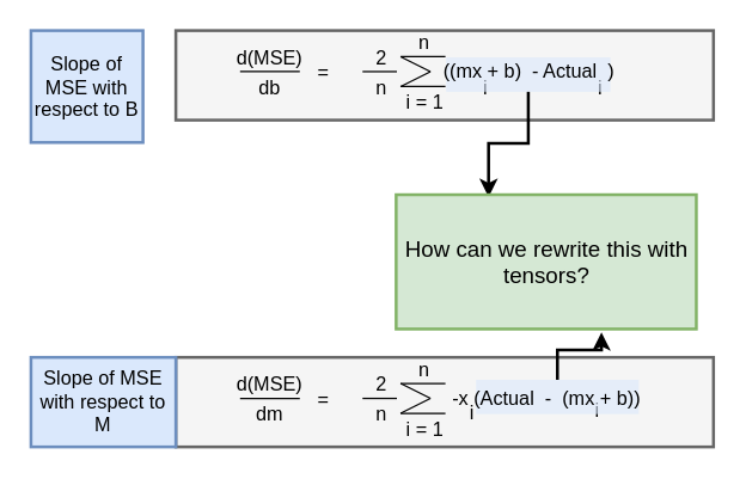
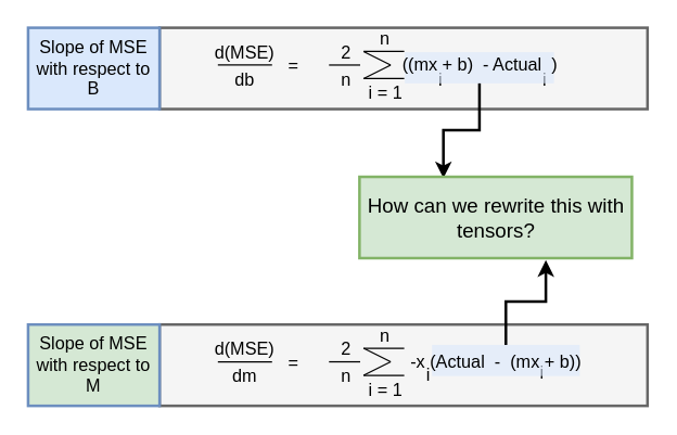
  <mxCell id="0" />
  <mxCell id="1" parent="0" />
  <mxCell id="2" value="" style="rounded=0;whiteSpace=wrap;html=1;strokeWidth=2;fontSize=10;align=right;fillColor=#f5f5f5;strokeColor=#666666;" vertex="1" parent="1"><mxGeometry x="117" y="20" width="360" height="60" as="geometry" /></mxCell>
  <mxCell id="3" value="d(MSE)" style="text;html=1;strokeColor=none;fillColor=none;align=center;verticalAlign=middle;whiteSpace=wrap;rounded=0;fontSize=13;" vertex="1" parent="1"><mxGeometry x="140" y="27.5" width="80" height="20" as="geometry" /></mxCell>
  <mxCell id="4" value="2" style="text;html=1;strokeColor=none;fillColor=none;align=center;verticalAlign=middle;whiteSpace=wrap;rounded=0;fontSize=13;" vertex="1" parent="1"><mxGeometry x="235" y="27.5" width="40" height="20" as="geometry" /></mxCell>
  <mxCell id="5" value="" style="endArrow=none;html=1;strokeWidth=1;fontSize=13;entryX=0.75;entryY=0;" edge="1" parent="1" target="6"><mxGeometry width="50" height="50" relative="1" as="geometry"><mxPoint x="242" y="47.5" as="sourcePoint" /><mxPoint x="282" y="47.5" as="targetPoint" /></mxGeometry></mxCell>
  <mxCell id="6" value="n" style="text;html=1;strokeColor=none;fillColor=none;align=center;verticalAlign=middle;whiteSpace=wrap;rounded=0;fontSize=13;" vertex="1" parent="1"><mxGeometry x="235" y="47.5" width="40" height="20" as="geometry" /></mxCell>
  <mxCell id="7" value="" style="endArrow=none;html=1;strokeWidth=1;fontSize=13;" edge="1" parent="1"><mxGeometry width="50" height="50" relative="1" as="geometry"><mxPoint x="267.5" y="37.5" as="sourcePoint" /><mxPoint x="297.5" y="37.5" as="targetPoint" /></mxGeometry></mxCell>
  <mxCell id="8" value="" style="endArrow=none;html=1;strokeWidth=1;fontSize=13;" edge="1" parent="1"><mxGeometry width="50" height="50" relative="1" as="geometry"><mxPoint x="267.5" y="37.5" as="sourcePoint" /><mxPoint x="287.5" y="47.5" as="targetPoint" /></mxGeometry></mxCell>
  <mxCell id="9" value="" style="endArrow=none;html=1;strokeWidth=1;fontSize=13;" edge="1" parent="1"><mxGeometry width="50" height="50" relative="1" as="geometry"><mxPoint x="267.5" y="57.5" as="sourcePoint" /><mxPoint x="287.5" y="47.5" as="targetPoint" /></mxGeometry></mxCell>
  <mxCell id="10" value="" style="endArrow=none;html=1;strokeWidth=1;fontSize=13;" edge="1" parent="1"><mxGeometry width="50" height="50" relative="1" as="geometry"><mxPoint x="267.5" y="57.5" as="sourcePoint" /><mxPoint x="297.5" y="57.5" as="targetPoint" /></mxGeometry></mxCell>
  <mxCell id="11" value="i" style="text;html=1;strokeColor=none;fillColor=none;align=center;verticalAlign=middle;whiteSpace=wrap;rounded=0;fontSize=13;" vertex="1" parent="1"><mxGeometry x="314.5" y="48" width="19" height="20" as="geometry" /></mxCell>
  <mxCell id="12" value="i = 1" style="text;html=1;strokeColor=none;fillColor=none;align=center;verticalAlign=middle;whiteSpace=wrap;rounded=0;fontSize=13;" vertex="1" parent="1"><mxGeometry x="268.5" y="57.5" width="30" height="20" as="geometry" /></mxCell>
  <mxCell id="13" value="n" style="text;html=1;strokeColor=none;fillColor=none;align=center;verticalAlign=middle;whiteSpace=wrap;rounded=0;fontSize=13;" vertex="1" parent="1"><mxGeometry x="271" y="22.5" width="25" height="10" as="geometry" /></mxCell>
  <mxCell id="14" value="db" style="text;html=1;strokeColor=none;fillColor=none;align=center;verticalAlign=middle;whiteSpace=wrap;rounded=0;fontSize=13;" vertex="1" parent="1"><mxGeometry x="140" y="47.5" width="80" height="20" as="geometry" /></mxCell>
  <mxCell id="15" value="" style="endArrow=none;html=1;strokeWidth=1;fontSize=13;" edge="1" parent="1"><mxGeometry width="50" height="50" relative="1" as="geometry"><mxPoint x="160" y="47.5" as="sourcePoint" /><mxPoint x="200" y="47.5" as="targetPoint" /></mxGeometry></mxCell>
  <mxCell id="16" value="=" style="text;html=1;strokeColor=none;fillColor=none;align=center;verticalAlign=middle;whiteSpace=wrap;rounded=0;fontSize=13;" vertex="1" parent="1"><mxGeometry x="201" y="38" width="30" height="20" as="geometry" /></mxCell>
  <mxCell id="17" value="i" style="text;html=1;strokeColor=none;fillColor=none;align=center;verticalAlign=middle;whiteSpace=wrap;rounded=0;fontSize=13;" vertex="1" parent="1"><mxGeometry x="391.5" y="48" width="19" height="20" as="geometry" /></mxCell>
  <mxCell id="18" value="" style="rounded=0;whiteSpace=wrap;html=1;strokeWidth=2;fontSize=10;align=right;fillColor=#f5f5f5;strokeColor=#666666;" vertex="1" parent="1"><mxGeometry x="117" y="239" width="360" height="60" as="geometry" /></mxCell>
  <mxCell id="19" value="d(MSE)" style="text;html=1;strokeColor=none;fillColor=none;align=center;verticalAlign=middle;whiteSpace=wrap;rounded=0;fontSize=13;" vertex="1" parent="1"><mxGeometry x="140" y="246.5" width="80" height="20" as="geometry" /></mxCell>
  <mxCell id="20" value="2" style="text;html=1;strokeColor=none;fillColor=none;align=center;verticalAlign=middle;whiteSpace=wrap;rounded=0;fontSize=13;" vertex="1" parent="1"><mxGeometry x="235" y="246.5" width="40" height="20" as="geometry" /></mxCell>
  <mxCell id="21" value="" style="endArrow=none;html=1;strokeWidth=1;fontSize=13;entryX=0.75;entryY=0;" edge="1" parent="1" target="22"><mxGeometry width="50" height="50" relative="1" as="geometry"><mxPoint x="242" y="266.5" as="sourcePoint" /><mxPoint x="282" y="266.5" as="targetPoint" /></mxGeometry></mxCell>
  <mxCell id="22" value="n" style="text;html=1;strokeColor=none;fillColor=none;align=center;verticalAlign=middle;whiteSpace=wrap;rounded=0;fontSize=13;" vertex="1" parent="1"><mxGeometry x="235" y="266.5" width="40" height="20" as="geometry" /></mxCell>
  <mxCell id="23" value="" style="endArrow=none;html=1;strokeWidth=1;fontSize=13;" edge="1" parent="1"><mxGeometry width="50" height="50" relative="1" as="geometry"><mxPoint x="267.5" y="256.5" as="sourcePoint" /><mxPoint x="297.5" y="256.5" as="targetPoint" /></mxGeometry></mxCell>
  <mxCell id="24" value="" style="endArrow=none;html=1;strokeWidth=1;fontSize=13;" edge="1" parent="1"><mxGeometry width="50" height="50" relative="1" as="geometry"><mxPoint x="267.5" y="256.5" as="sourcePoint" /><mxPoint x="287.5" y="266.5" as="targetPoint" /></mxGeometry></mxCell>
  <mxCell id="25" value="" style="endArrow=none;html=1;strokeWidth=1;fontSize=13;" edge="1" parent="1"><mxGeometry width="50" height="50" relative="1" as="geometry"><mxPoint x="267.5" y="276.5" as="sourcePoint" /><mxPoint x="287.5" y="266.5" as="targetPoint" /></mxGeometry></mxCell>
  <mxCell id="26" value="" style="endArrow=none;html=1;strokeWidth=1;fontSize=13;" edge="1" parent="1"><mxGeometry width="50" height="50" relative="1" as="geometry"><mxPoint x="267.5" y="276.5" as="sourcePoint" /><mxPoint x="297.5" y="276.5" as="targetPoint" /></mxGeometry></mxCell>
  <mxCell id="27" value="i" style="text;html=1;strokeColor=none;fillColor=none;align=center;verticalAlign=middle;whiteSpace=wrap;rounded=0;fontSize=13;" vertex="1" parent="1"><mxGeometry x="306" y="265.5" width="19" height="20" as="geometry" /></mxCell>
  <mxCell id="28" value="i = 1" style="text;html=1;strokeColor=none;fillColor=none;align=center;verticalAlign=middle;whiteSpace=wrap;rounded=0;fontSize=13;" vertex="1" parent="1"><mxGeometry x="268.5" y="276.5" width="30" height="20" as="geometry" /></mxCell>
  <mxCell id="29" value="n" style="text;html=1;strokeColor=none;fillColor=none;align=center;verticalAlign=middle;whiteSpace=wrap;rounded=0;fontSize=13;" vertex="1" parent="1"><mxGeometry x="271" y="241.5" width="25" height="10" as="geometry" /></mxCell>
  <mxCell id="30" value="dm" style="text;html=1;strokeColor=none;fillColor=none;align=center;verticalAlign=middle;whiteSpace=wrap;rounded=0;fontSize=13;" vertex="1" parent="1"><mxGeometry x="140" y="266.5" width="80" height="20" as="geometry" /></mxCell>
  <mxCell id="31" value="" style="endArrow=none;html=1;strokeWidth=1;fontSize=13;" edge="1" parent="1"><mxGeometry width="50" height="50" relative="1" as="geometry"><mxPoint x="160" y="266.5" as="sourcePoint" /><mxPoint x="200" y="266.5" as="targetPoint" /></mxGeometry></mxCell>
  <mxCell id="32" value="=" style="text;html=1;strokeColor=none;fillColor=none;align=center;verticalAlign=middle;whiteSpace=wrap;rounded=0;fontSize=13;" vertex="1" parent="1"><mxGeometry x="201" y="257" width="30" height="20" as="geometry" /></mxCell>
  <mxCell id="33" value="i" style="text;html=1;strokeColor=none;fillColor=none;align=center;verticalAlign=middle;whiteSpace=wrap;rounded=0;fontSize=13;" vertex="1" parent="1"><mxGeometry x="389.5" y="264" width="19" height="20" as="geometry" /></mxCell>
- <mxCell id="34" value="Slope of MSE with respect to B" style="rounded=0;whiteSpace=wrap;html=1;strokeWidth=2;fontSize=13;align=center;fillColor=#dae8fc;strokeColor=#6c8ebf;" vertex="1" parent="1"><mxGeometry x="20" y="20" width="75" height="75" as="geometry" /></mxCell>
- <mxCell id="35" value="Slope of MSE with respect to M" style="rounded=0;whiteSpace=wrap;html=1;strokeWidth=2;fontSize=13;align=center;fillColor=#dae8fc;strokeColor=#6c8ebf;" vertex="1" parent="1"><mxGeometry x="20" y="239" width="97" height="60" as="geometry" /></mxCell>
+ <mxCell id="34" value="Slope of MSE with respect to B" style="rounded=0;whiteSpace=wrap;html=1;strokeWidth=2;fontSize=13;align=center;fillColor=#dae8fc;strokeColor=#6c8ebf;" vertex="1" parent="1"><mxGeometry x="20" y="20" width="97" height="60" as="geometry" /></mxCell>
+ <mxCell id="35" value="Slope of MSE with respect to M" style="rounded=0;whiteSpace=wrap;html=1;strokeWidth=2;fontSize=13;align=center;fillColor=#d5e8d4;strokeColor=#6c8ebf;" vertex="1" parent="1"><mxGeometry x="20" y="239" width="97" height="60" as="geometry" /></mxCell>
  <mxCell id="36" style="edgeStyle=orthogonalEdgeStyle;rounded=0;html=1;exitX=0.5;exitY=1;entryX=0.308;entryY=0.017;entryPerimeter=0;jettySize=auto;orthogonalLoop=1;fontSize=15;strokeWidth=2;" edge="1" parent="1" source="37" target="42"><mxGeometry relative="1" as="geometry" /></mxCell>
  <mxCell id="37" value="" style="rounded=0;whiteSpace=wrap;html=1;strokeWidth=1;fontSize=13;align=center;fillColor=#dae8fc;strokeColor=none;opacity=60;" vertex="1" parent="1"><mxGeometry x="298" y="38" width="110" height="23" as="geometry" /></mxCell>
  <mxCell id="38" style="edgeStyle=orthogonalEdgeStyle;rounded=0;html=1;exitX=0.5;exitY=0;entryX=0.684;entryY=1.025;entryPerimeter=0;jettySize=auto;orthogonalLoop=1;fontSize=15;strokeWidth=2;" edge="1" parent="1" source="39" target="42"><mxGeometry relative="1" as="geometry" /></mxCell>
  <mxCell id="39" value="" style="rounded=0;whiteSpace=wrap;html=1;strokeWidth=1;fontSize=13;align=center;fillColor=#dae8fc;strokeColor=none;opacity=60;" vertex="1" parent="1"><mxGeometry x="318" y="254" width="109" height="23" as="geometry" /></mxCell>
  <mxCell id="40" value="((mx + b)&amp;nbsp; - Actual&amp;nbsp; )&amp;nbsp;" style="text;html=1;strokeColor=none;fillColor=none;align=center;verticalAlign=middle;whiteSpace=wrap;rounded=0;fontSize=13;" vertex="1" parent="1"><mxGeometry x="289" y="37" width="133" height="20" as="geometry" /></mxCell>
  <mxCell id="41" value="-x (Actual&amp;nbsp; -&amp;nbsp; (mx + b))" style="text;html=1;strokeColor=none;fillColor=none;align=center;verticalAlign=middle;whiteSpace=wrap;rounded=0;fontSize=13;" vertex="1" parent="1"><mxGeometry x="298.5" y="256" width="133" height="20" as="geometry" /></mxCell>
- <mxCell id="42" value="How can we rewrite this with tensors?" style="rounded=0;whiteSpace=wrap;html=1;strokeWidth=2;fontSize=15;fillColor=#d5e8d4;strokeColor=#82b366;" vertex="1" parent="1"><mxGeometry x="264.5" y="130" width="201" height="90" as="geometry" /></mxCell>
+ <mxCell id="42" value="How can we rewrite this with tensors?" style="rounded=0;whiteSpace=wrap;html=1;strokeWidth=2;fontSize=15;fillColor=#d5e8d4;strokeColor=#82b366;" vertex="1" parent="1"><mxGeometry x="264.5" y="130" width="201" height="60" as="geometry" /></mxCell>
